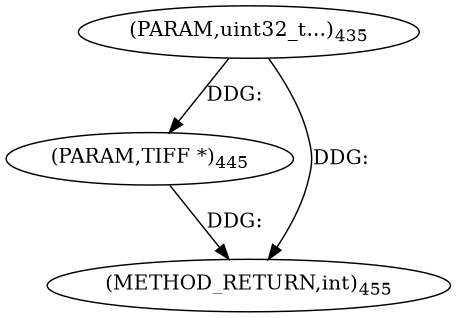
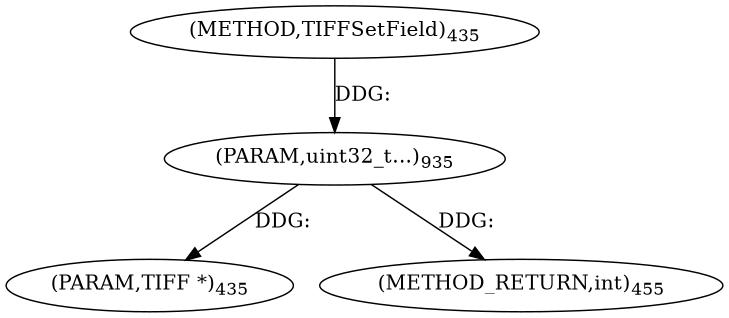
  digraph {
-   n2 [label=<(PARAM,uint32_t...)<SUB>435</SUB>>]
-   n3 [label=<(PARAM,TIFF *)<SUB>445</SUB>>]
+   n1 [label=<(METHOD,TIFFSetField)<SUB>435</SUB>>]
+   n2 [label=<(PARAM,uint32_t...)<SUB>935</SUB>>]
+   n3 [label=<(PARAM,TIFF *)<SUB>435</SUB>>]
    n4 [label=<(METHOD_RETURN,int)<SUB>455</SUB>>]
+   n1 -> n2 [label="DDG: "]
    n2 -> n3 [label="DDG: "]
    n2 -> n4 [label="DDG: "]
-   n3 -> n4 [label="DDG: "]
  }
